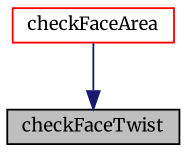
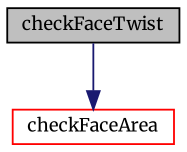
  digraph {
    rankdir=TB
    fontname=Merriweather
    node [fontname=Merriweather fontsize=10 shape=record]
    n1 [color=black fillcolor=grey75 fontcolor=black height=0.2 label=checkFaceTwist style=filled width=0.4]
    n2 [color=red height=0.2 label=checkFaceArea width=0.4]
-   n2 -> n1 [color=midnightblue fontname=Merriweather fontsize=10 labelfontname=FreeSans labelfontsize=10 style=solid]
+   n1 -> n2 [color=midnightblue fontname=Merriweather fontsize=10 labelfontname=FreeSans labelfontsize=10 style=solid]
  }
